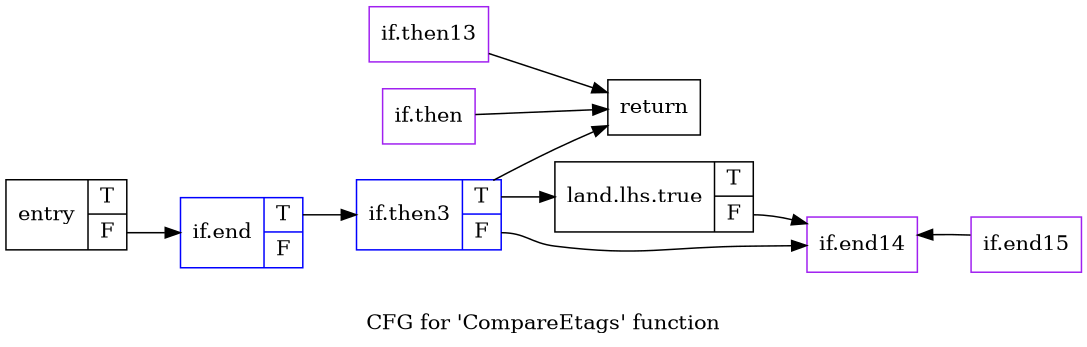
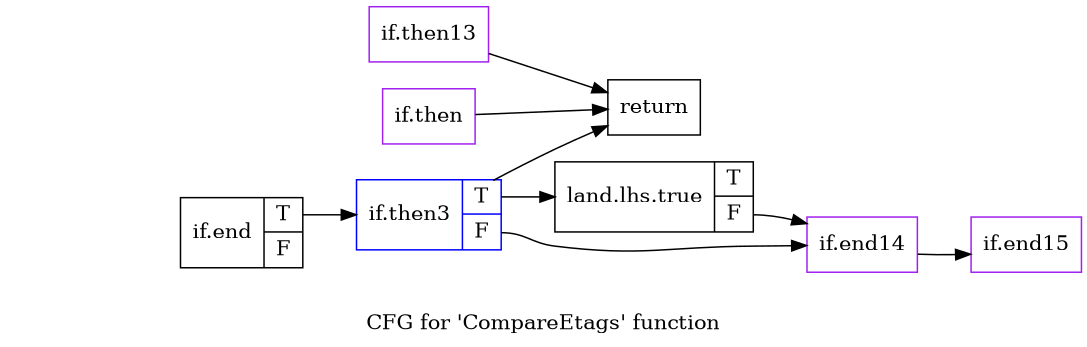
  digraph {
    label="CFG for 'CompareEtags' function"
    rankdir=LR
    node [color=purple shape=record]
-   n1 [color=black label="{entry|{<s0>T|<s1>F}}"]
-   n2 [color=blue label="{if.end|{<s0>T|<s1>F}}"]
+   n2 [color=black label="{if.end|{<s0>T|<s1>F}}"]
    n3 [label="{if.then}"]
    n4 [color=black label="{return}"]
    n5 [color=blue label="{if.then3|{<s0>T|<s1>F}}"]
    n6 [color=black label="{land.lhs.true|{<s0>T|<s1>F}}"]
    n7 [label="{if.end14}"]
    n8 [label="{if.end15}"]
    n9 [label="{if.then13}"]
-   n1 -> n2 [tailport=s1]
    n2 -> n5 [tailport=s0]
    n3 -> n4
    n5 -> n4
    n5 -> n6 [tailport=s0]
    n5 -> n7 [tailport=s1]
    n6 -> n7 [tailport=s1]
-   n8 -> n7
+   n7 -> n8
    n9 -> n4
  }
